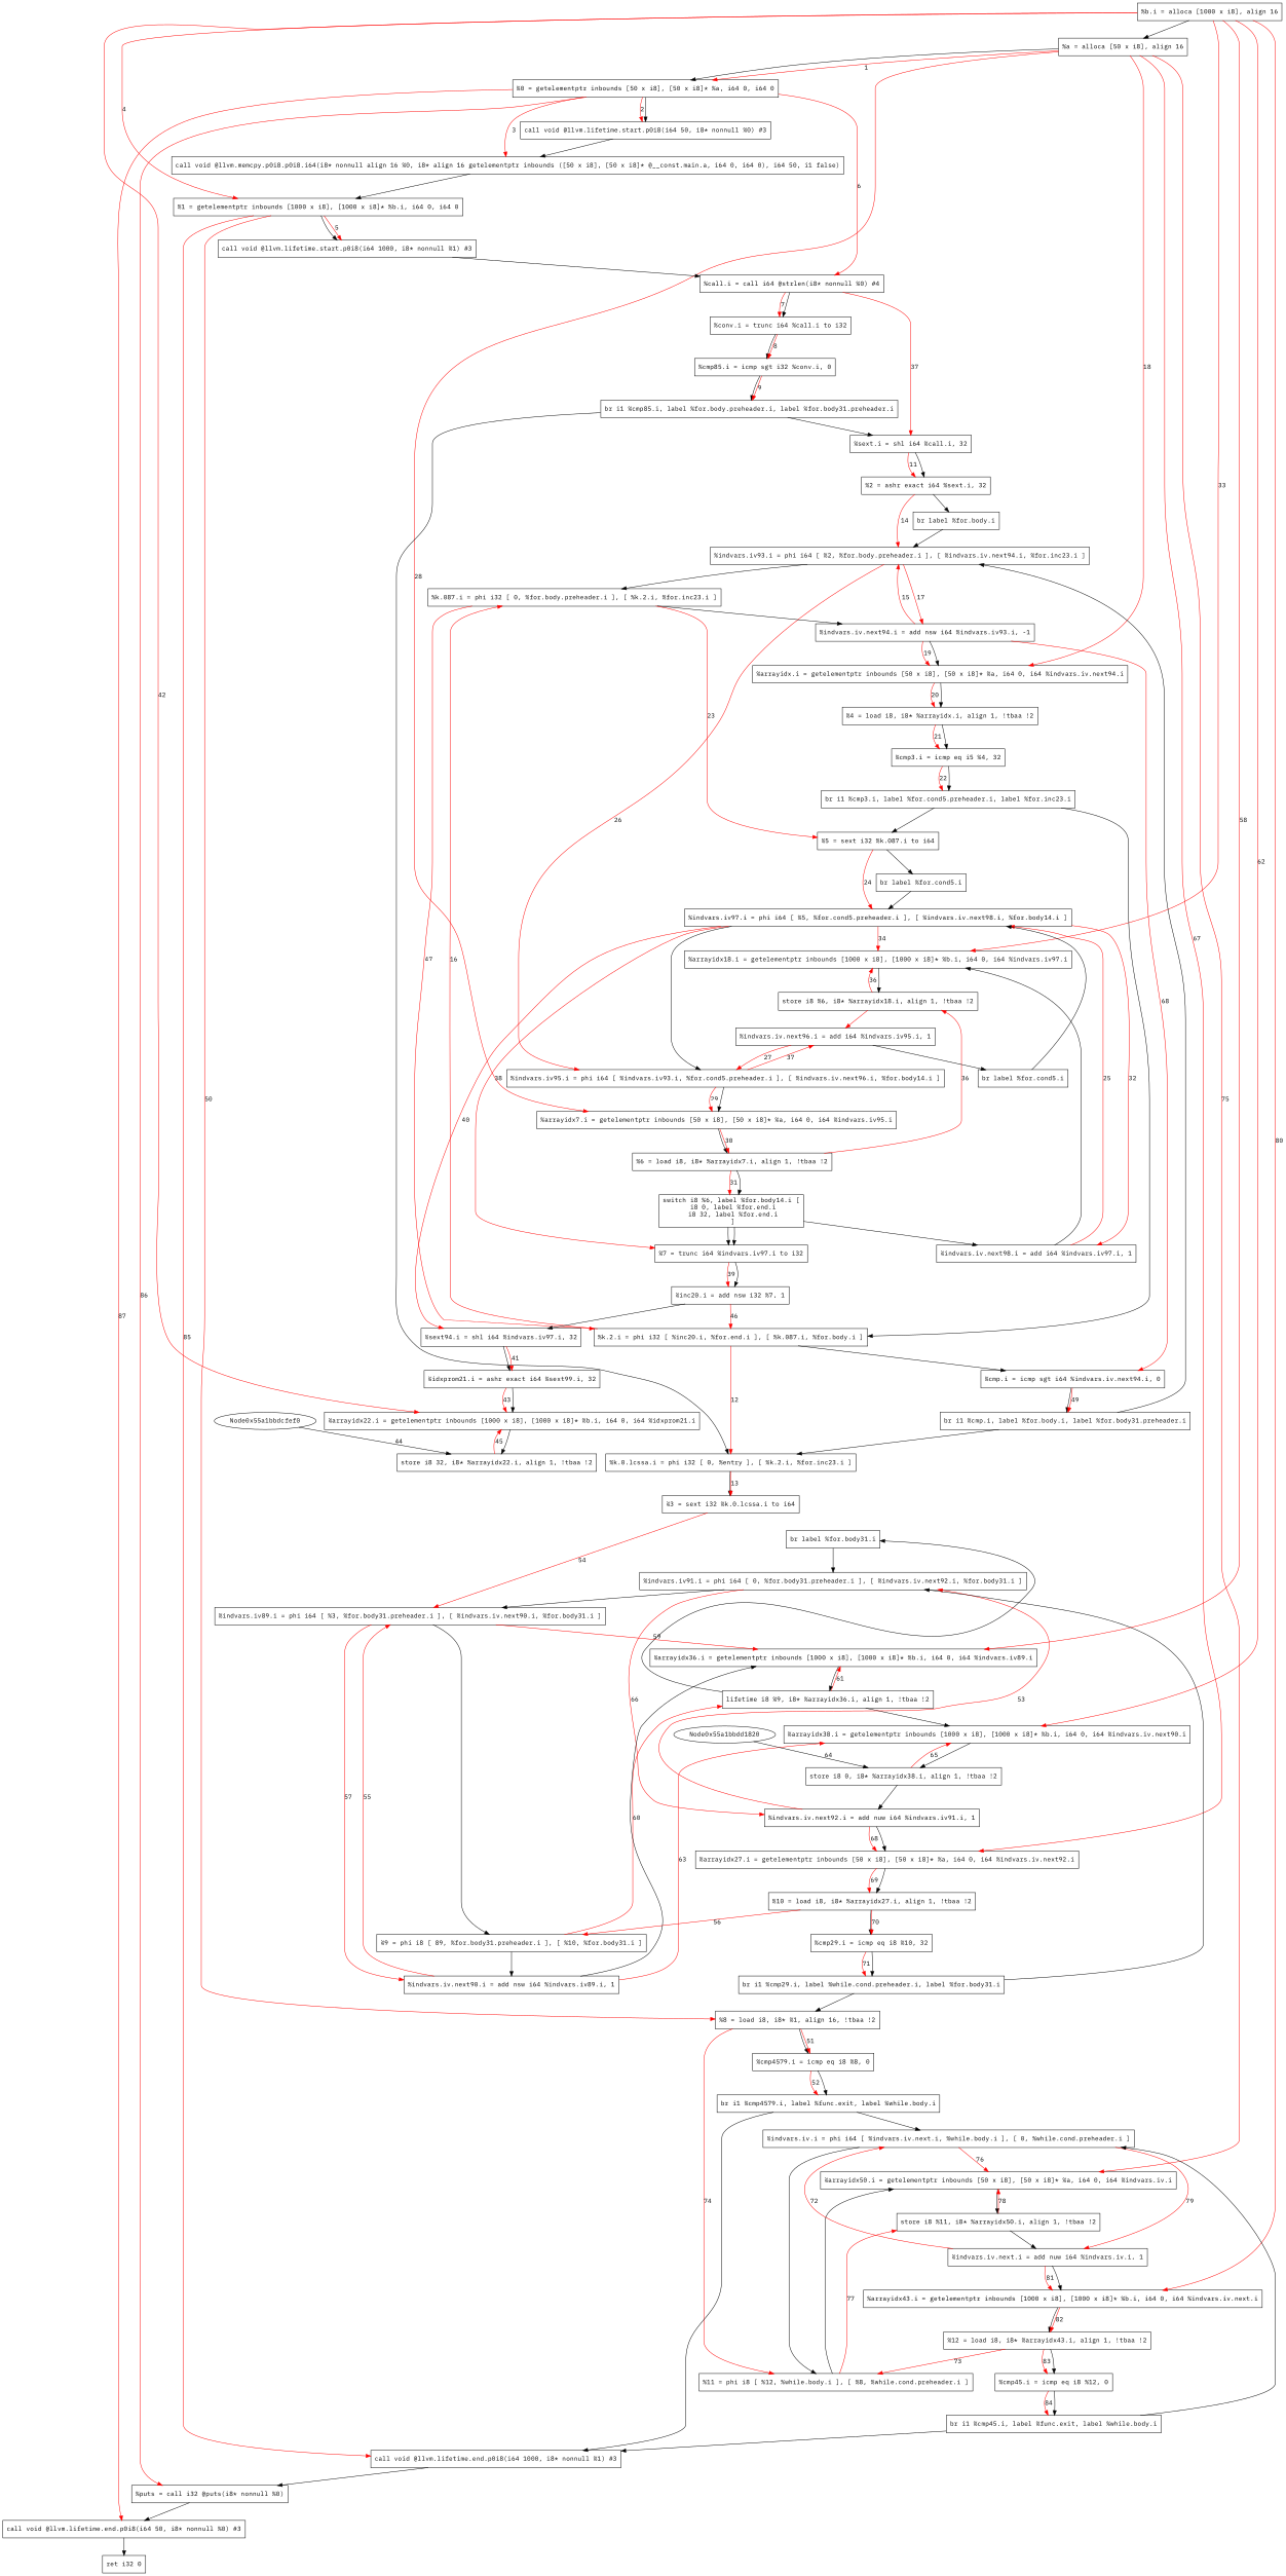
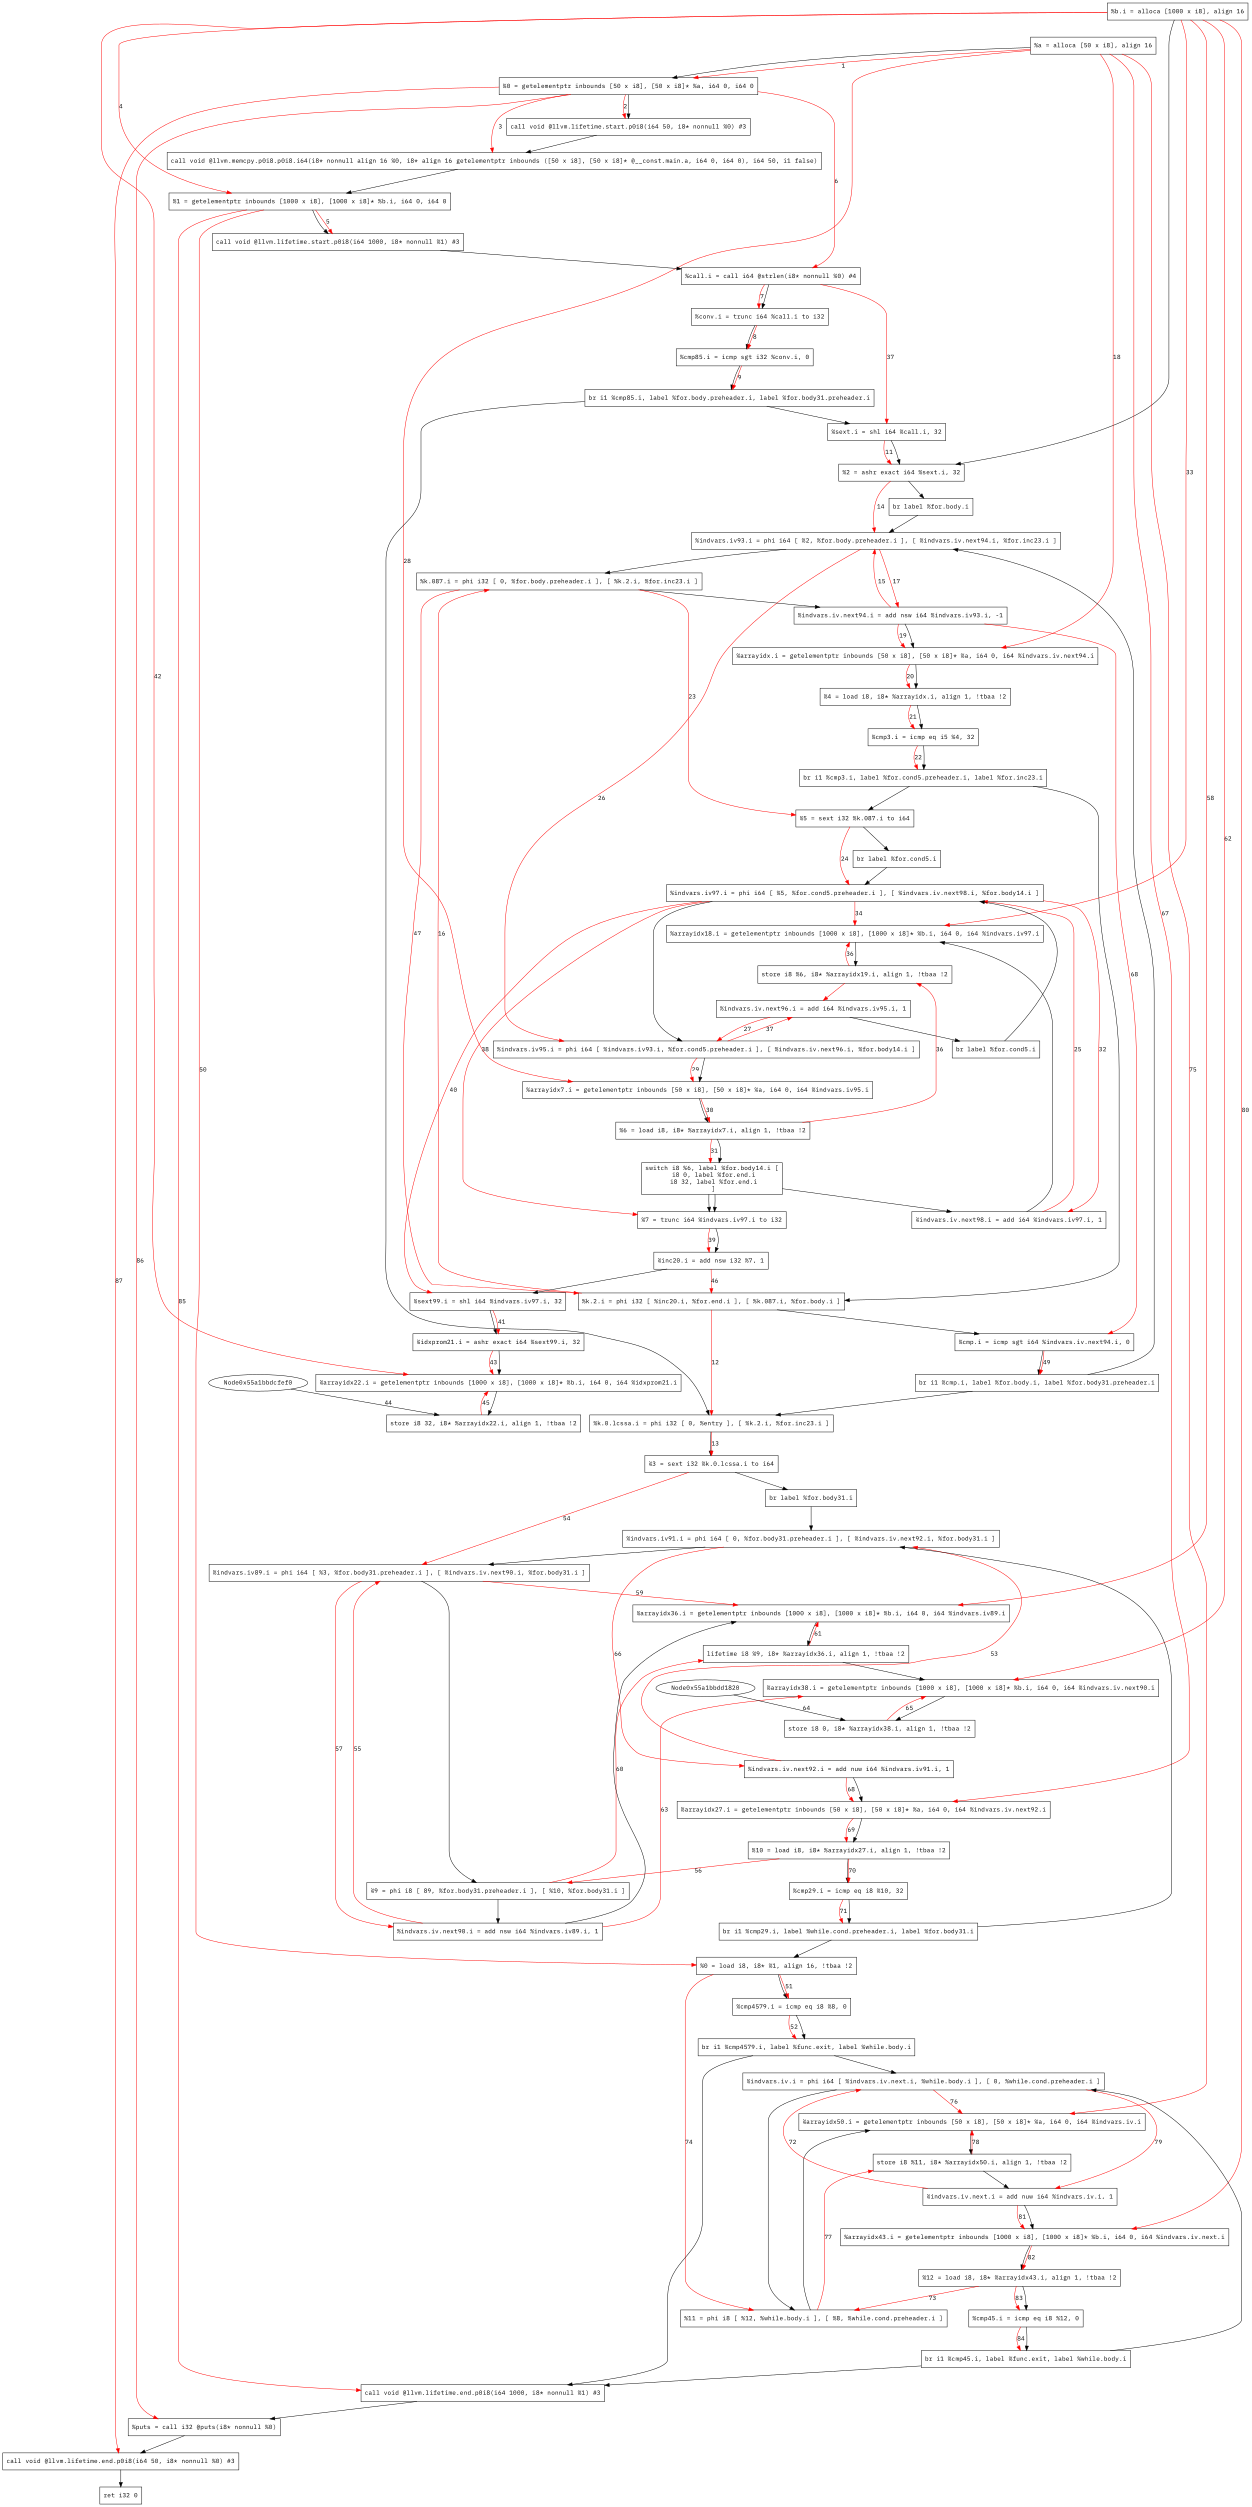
  digraph {
    fontname="IBM Plex Mono"
    node [fontname="IBM Plex Mono" shape=record]
    edge [fontname="IBM Plex Mono" color=red]
    n1 [label="  %b.i = alloca [1000 x i8], align 16"]
    n2 [label="  %a = alloca [50 x i8], align 16"]
    n3 [label="  %1 = getelementptr inbounds [1000 x i8], [1000 x i8]* %b.i, i64 0, i64 0"]
    n4 [label="  %arrayidx18.i = getelementptr inbounds [1000 x i8], [1000 x i8]* %b.i, i64 0, i64 %indvars.iv97.i"]
    n5 [label="  %arrayidx22.i = getelementptr inbounds [1000 x i8], [1000 x i8]* %b.i, i64 0, i64 %idxprom21.i"]
    n6 [label="  %arrayidx36.i = getelementptr inbounds [1000 x i8], [1000 x i8]* %b.i, i64 0, i64 %indvars.iv89.i"]
    n7 [label="  %arrayidx38.i = getelementptr inbounds [1000 x i8], [1000 x i8]* %b.i, i64 0, i64 %indvars.iv.next90.i"]
    n8 [label="  %arrayidx43.i = getelementptr inbounds [1000 x i8], [1000 x i8]* %b.i, i64 0, i64 %indvars.iv.next.i"]
    n9 [label="  %0 = getelementptr inbounds [50 x i8], [50 x i8]* %a, i64 0, i64 0"]
    n10 [label="  %arrayidx.i = getelementptr inbounds [50 x i8], [50 x i8]* %a, i64 0, i64 %indvars.iv.next94.i"]
    n11 [label="  %arrayidx7.i = getelementptr inbounds [50 x i8], [50 x i8]* %a, i64 0, i64 %indvars.iv95.i"]
    n12 [label="  %arrayidx27.i = getelementptr inbounds [50 x i8], [50 x i8]* %a, i64 0, i64 %indvars.iv.next92.i"]
    n13 [label="  %arrayidx50.i = getelementptr inbounds [50 x i8], [50 x i8]* %a, i64 0, i64 %indvars.iv.i"]
    n14 [label="  call void @llvm.lifetime.start.p0i8(i64 1000, i8* nonnull %1) #3"]
-   n15 [label="  %8 = load i8, i8* %1, align 16, !tbaa !2"]
+   n15 [label="%0 = load i8, i8* %1, align 16, !tbaa !2"]
    n16 [label="  call void @llvm.lifetime.end.p0i8(i64 1000, i8* nonnull %1) #3"]
-   n17 [label="  store i8 %6, i8* %arrayidx18.i, align 1, !tbaa !2"]
+   n17 [label="store i8 %6, i8* %arrayidx19.i, align 1, !tbaa !2"]
    n18 [label="  store i8 32, i8* %arrayidx22.i, align 1, !tbaa !2"]
    n19 [label="lifetime i8 %9, i8* %arrayidx36.i, align 1, !tbaa !2"]
    n20 [label="  store i8 0, i8* %arrayidx38.i, align 1, !tbaa !2"]
    n21 [label="  %12 = load i8, i8* %arrayidx43.i, align 1, !tbaa !2"]
    n22 [label="  call void @llvm.lifetime.start.p0i8(i64 50, i8* nonnull %0) #3"]
    n23 [label="  call void @llvm.memcpy.p0i8.p0i8.i64(i8* nonnull align 16 %0, i8* align 16 getelementptr inbounds ([50 x i8], [50 x i8]* @__const.main.a, i64 0, i64 0), i64 50, i1 false)"]
    n24 [label="  %call.i = call i64 @strlen(i8* nonnull %0) #4"]
    n25 [label="  %puts = call i32 @puts(i8* nonnull %0)"]
    n26 [label="  call void @llvm.lifetime.end.p0i8(i64 50, i8* nonnull %0) #3"]
    n27 [label="  %4 = load i8, i8* %arrayidx.i, align 1, !tbaa !2"]
    n28 [label="  %6 = load i8, i8* %arrayidx7.i, align 1, !tbaa !2"]
    n29 [label="  %10 = load i8, i8* %arrayidx27.i, align 1, !tbaa !2"]
    n30 [label="  store i8 %11, i8* %arrayidx50.i, align 1, !tbaa !2"]
    n31 [label="  %conv.i = trunc i64 %call.i to i32"]
    n32 [label="  %sext.i = shl i64 %call.i, 32"]
    n33 [label="  ret i32 0"]
    n34 [label="  %cmp4579.i = icmp eq i8 %8, 0"]
    n35 [label="  %11 = phi i8 [ %12, %while.body.i ], [ %8, %while.cond.preheader.i ]"]
    n36 [label="  %cmp85.i = icmp sgt i32 %conv.i, 0"]
    n37 [label="  %2 = ashr exact i64 %sext.i, 32"]
    n38 [label="  br i1 %cmp85.i, label %for.body.preheader.i, label %for.body31.preheader.i"]
    n39 [label="  %k.0.lcssa.i = phi i32 [ 0, %entry ], [ %k.2.i, %for.inc23.i ]"]
    n40 [label="  %3 = sext i32 %k.0.lcssa.i to i64"]
    n41 [label="  br label %for.body.i"]
    n42 [label="  %indvars.iv93.i = phi i64 [ %2, %for.body.preheader.i ], [ %indvars.iv.next94.i, %for.inc23.i ]"]
    n43 [label="  %k.087.i = phi i32 [ 0, %for.body.preheader.i ], [ %k.2.i, %for.inc23.i ]"]
    n44 [label="  %indvars.iv.next94.i = add nsw i64 %indvars.iv93.i, -1"]
    n45 [label="  %indvars.iv95.i = phi i64 [ %indvars.iv93.i, %for.cond5.preheader.i ], [ %indvars.iv.next96.i, %for.body14.i ]"]
    n46 [label="  br label %for.body31.i"]
    n47 [label="  %indvars.iv89.i = phi i64 [ %3, %for.body31.preheader.i ], [ %indvars.iv.next90.i, %for.body31.i ]"]
    n48 [label="  %indvars.iv91.i = phi i64 [ 0, %for.body31.preheader.i ], [ %indvars.iv.next92.i, %for.body31.i ]"]
    n49 [label="  %9 = phi i8 [ 89, %for.body31.preheader.i ], [ %10, %for.body31.i ]"]
    n50 [label="  %indvars.iv.next90.i = add nsw i64 %indvars.iv89.i, 1"]
    n51 [label="  %indvars.iv.next92.i = add nuw i64 %indvars.iv91.i, 1"]
    n52 [label="  %5 = sext i32 %k.087.i to i64"]
    n53 [label="  %k.2.i = phi i32 [ %inc20.i, %for.end.i ], [ %k.087.i, %for.body.i ]"]
    n54 [label="  %cmp.i = icmp sgt i64 %indvars.iv.next94.i, 0"]
    n55 [label="  %indvars.iv.next96.i = add i64 %indvars.iv95.i, 1"]
    n56 [label="  br label %for.cond5.i"]
    n57 [label="  %indvars.iv97.i = phi i64 [ %5, %for.cond5.preheader.i ], [ %indvars.iv.next98.i, %for.body14.i ]"]
    n58 [label="  br i1 %cmp.i, label %for.body.i, label %for.body31.preheader.i"]
    n59 [label="%cmp3.i = icmp eq i5 %4, 32"]
    n60 [label="  br i1 %cmp3.i, label %for.cond5.preheader.i, label %for.inc23.i"]
    n61 [label="  %indvars.iv.next98.i = add i64 %indvars.iv97.i, 1"]
    n62 [label="  %7 = trunc i64 %indvars.iv97.i to i32"]
-   n63 [label="%sext94.i = shl i64 %indvars.iv97.i, 32"]
+   n63 [label="  %sext99.i = shl i64 %indvars.iv97.i, 32"]
    n64 [label="  %inc20.i = add nsw i32 %7, 1"]
    n65 [label="  %idxprom21.i = ashr exact i64 %sext99.i, 32"]
    n66 [label="  br label %for.cond5.i"]
    n67 [label="  switch i8 %6, label %for.body14.i [\n    i8 0, label %for.end.i\n    i8 32, label %for.end.i\n  ]"]
    n68 [label="  br i1 %cmp4579.i, label %func.exit, label %while.body.i"]
    n69 [label="  %indvars.iv.i = phi i64 [ %indvars.iv.next.i, %while.body.i ], [ 0, %while.cond.preheader.i ]"]
    n70 [label="  %indvars.iv.next.i = add nuw i64 %indvars.iv.i, 1"]
    n71 [label="  %cmp29.i = icmp eq i8 %10, 32"]
    n72 [label="  br i1 %cmp29.i, label %while.cond.preheader.i, label %for.body31.i"]
    n73 [label="  %cmp45.i = icmp eq i8 %12, 0"]
    n74 [label="  br i1 %cmp45.i, label %func.exit, label %while.body.i"]
    Node0x55a1bbdcfef0 [shape=""]
    Node0x55a1bbdd1820 [shape=""]
-   n1 -> n2 [color=""]
+   n1 -> n37 [color=""]
    n1 -> n3 [label=4]
    n1 -> n4 [label=33]
    n1 -> n5 [label=42]
    n1 -> n6 [label=58]
    n1 -> n7 [label=62]
    n1 -> n8 [label=80]
    n2 -> n9 [color=""]
    n2 -> n9 [label=1]
    n2 -> n10 [label=18]
    n2 -> n11 [label=28]
    n2 -> n12 [label=67]
    n2 -> n13 [label=75]
    n3 -> n14 [color=""]
    n3 -> n14 [label=5]
    n3 -> n15 [label=50]
    n3 -> n16 [label=85]
    n4 -> n17 [color=""]
    n5 -> n18 [color=""]
    n6 -> n19 [color=""]
    n7 -> n20 [color=""]
    n8 -> n21 [color=""]
    n8 -> n21 [label=82]
    n9 -> n22 [color=""]
    n9 -> n22 [label=2]
    n9 -> n23 [label=3]
    n9 -> n24 [label=6]
    n9 -> n25 [label=86]
    n9 -> n26 [label=87]
    n10 -> n27 [color=""]
    n10 -> n27 [label=20]
    n11 -> n28 [color=""]
    n11 -> n28 [label=30]
    n12 -> n29 [color=""]
    n12 -> n29 [label=69]
    n13 -> n30 [color=""]
    n14 -> n24 [color=""]
    n15 -> n34 [color=""]
    n15 -> n34 [label=51]
    n15 -> n35 [label=74]
    n16 -> n25 [color=""]
    n17 -> n4 [label=36]
    n17 -> n55
    n18 -> n5 [label=45]
    n19 -> n6 [label=61]
    n19 -> n7 [color=""]
    n20 -> n7 [label=65]
-   n20 -> n51 [color=""]
    n21 -> n35 [label=73]
    n21 -> n73 [color=""]
    n21 -> n73 [label=83]
    n22 -> n23 [color=""]
    n23 -> n3 [color=""]
    n24 -> n31 [color=""]
    n24 -> n31 [label=7]
    n24 -> n32 [label=37]
    n25 -> n26 [color=""]
    n26 -> n33 [color=""]
    n27 -> n59 [color=""]
    n27 -> n59 [label=21]
    n28 -> n17 [label=36]
    n28 -> n67 [color=""]
    n28 -> n67 [label=31]
    n29 -> n49 [label=56]
    n29 -> n71 [color=""]
    n29 -> n71 [label=70]
    n30 -> n13 [label=78]
    n30 -> n70 [color=""]
    n31 -> n36 [color=""]
    n31 -> n36 [label=8]
    n32 -> n37 [color=""]
    n32 -> n37 [label=11]
    n34 -> n68 [color=""]
    n34 -> n68 [label=52]
    n35 -> n13 [color=""]
    n35 -> n30 [label=77]
    n36 -> n38 [color=""]
    n36 -> n38 [label=9]
    n37 -> n41 [color=""]
    n37 -> n42 [label=14]
    n38 -> n32 [color=""]
    n38 -> n39 [color=""]
    n39 -> n40 [color=""]
    n39 -> n40 [label=13]
-   n19 -> n46 [color=""]
+   n40 -> n46 [color=""]
    n40 -> n47 [label=54]
    n41 -> n42 [color=""]
    n42 -> n43 [color=""]
    n42 -> n44 [label=17]
    n42 -> n45 [label=26]
    n43 -> n44 [color=""]
    n43 -> n52 [label=23]
    n43 -> n53 [label=47]
    n44 -> n10 [color=""]
    n44 -> n10 [label=19]
    n44 -> n42 [label=15]
    n44 -> n54 [label=68]
    n45 -> n11 [color=""]
    n45 -> n11 [label=29]
    n45 -> n55 [label=37]
    n46 -> n48 [color=""]
    n47 -> n6 [label=59]
    n47 -> n49 [color=""]
    n47 -> n50 [label=57]
    n48 -> n47 [color=""]
    n48 -> n51 [label=66]
    n49 -> n19 [label=60]
    n49 -> n50 [color=""]
    n50 -> n6 [color=""]
    n50 -> n7 [label=63]
    n50 -> n47 [label=55]
    n51 -> n12 [color=""]
    n51 -> n12 [label=68]
    n51 -> n48 [label=53]
    n52 -> n56 [color=""]
    n52 -> n57 [label=24]
    n53 -> n39 [label=12]
    n53 -> n43 [label=16]
    n53 -> n54 [color=""]
    n54 -> n58 [color=""]
    n54 -> n58 [label=49]
    n55 -> n45 [label=27]
    n55 -> n66 [color=""]
    n56 -> n57 [color=""]
    n57 -> n4 [label=34]
    n57 -> n45 [color=""]
    n57 -> n61 [label=32]
    n57 -> n62 [label=38]
    n57 -> n63 [label=40]
    n58 -> n39 [color=""]
    n58 -> n42 [color=""]
    n59 -> n60 [color=""]
    n59 -> n60 [label=22]
    n60 -> n52 [color=""]
    n60 -> n53 [color=""]
    n61 -> n4 [color=""]
    n61 -> n57 [label=25]
    n62 -> n64 [color=""]
    n62 -> n64 [label=39]
    n63 -> n65 [color=""]
    n63 -> n65 [label=41]
    n64 -> n53 [label=46]
    n64 -> n63 [color=""]
    n65 -> n5 [color=""]
    n65 -> n5 [label=43]
    n66 -> n57 [color=""]
    n67 -> n61 [color=""]
    n67 -> n62 [color=""]
    n67 -> n62 [color=""]
    n68 -> n16 [color=""]
    n68 -> n69 [color=""]
    n69 -> n13 [label=76]
    n69 -> n35 [color=""]
    n69 -> n70 [label=79]
    n70 -> n8 [color=""]
    n70 -> n8 [label=81]
    n70 -> n69 [label=72]
    n71 -> n72 [color=""]
    n71 -> n72 [label=71]
    n72 -> n15 [color=""]
    n72 -> n48 [color=""]
    n73 -> n74 [color=""]
    n73 -> n74 [label=84]
    n74 -> n16 [color=""]
    n74 -> n69 [color=""]
    Node0x55a1bbdcfef0 -> n18 [color=black label=44]
    Node0x55a1bbdd1820 -> n20 [color=black label=64]
  }
